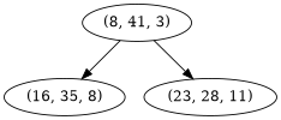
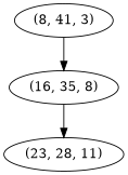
  digraph {
    "(8, 41, 3)"
    "(16, 35, 8)"
    "(23, 28, 11)"
    "(8, 41, 3)" -> "(16, 35, 8)"
-   "(8, 41, 3)" -> "(23, 28, 11)"
+   "(16, 35, 8)" -> "(23, 28, 11)"
  }
